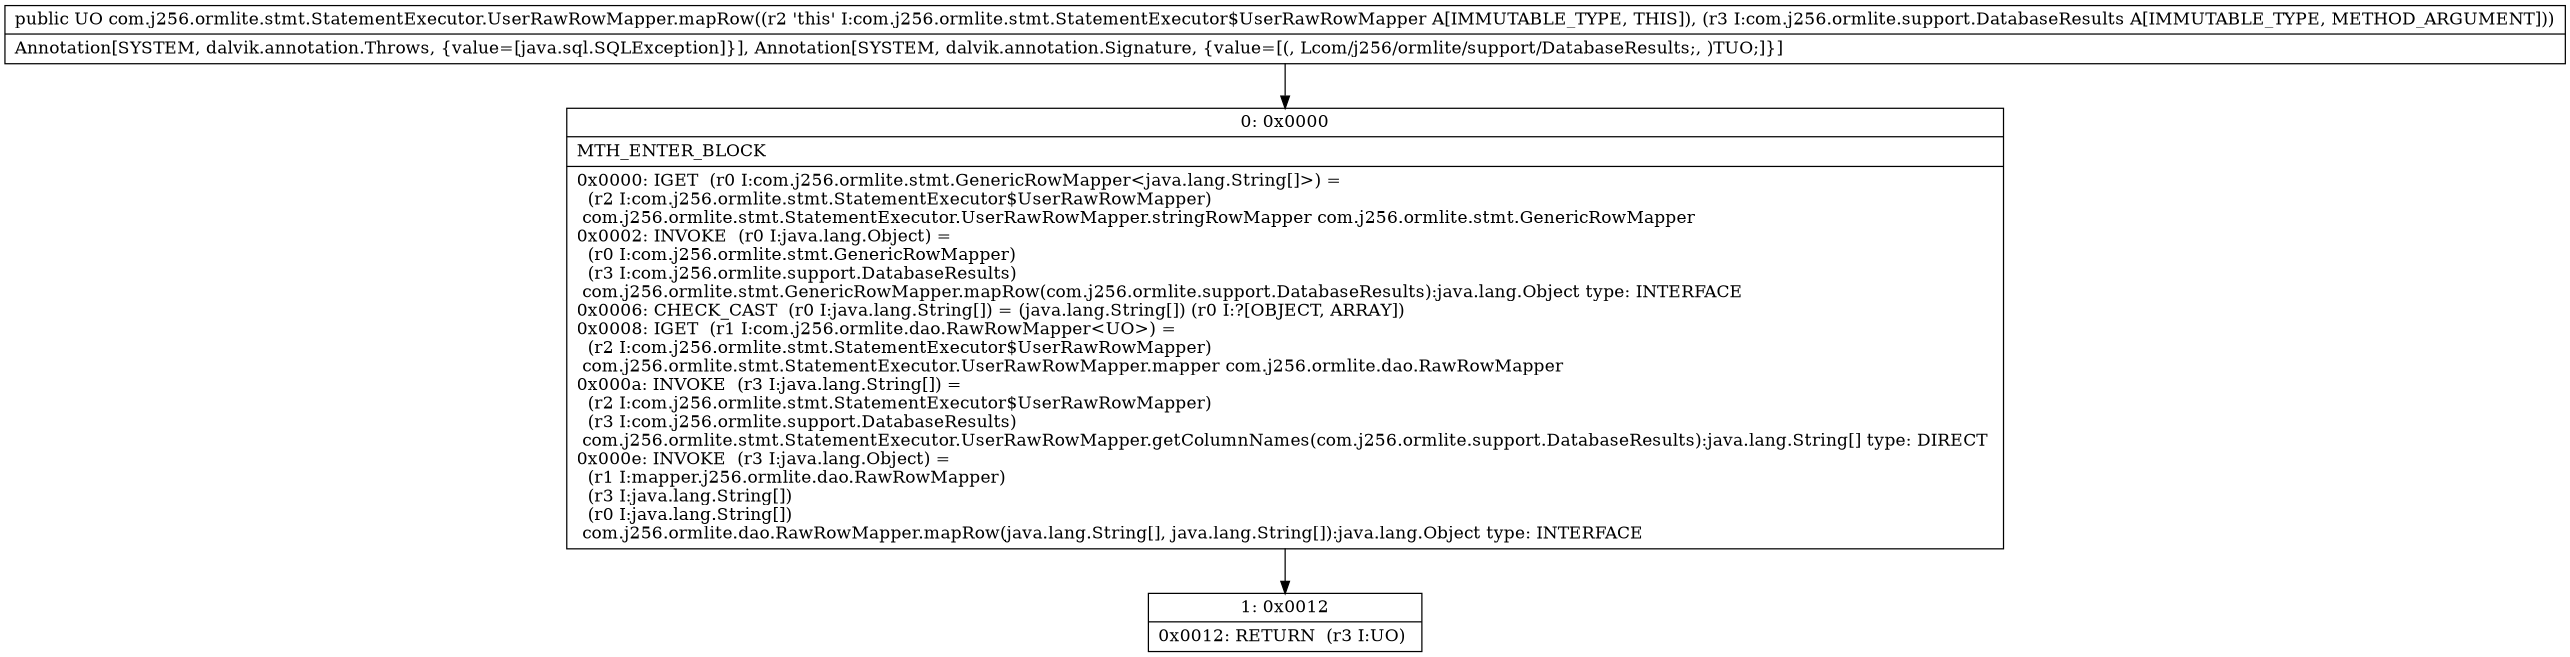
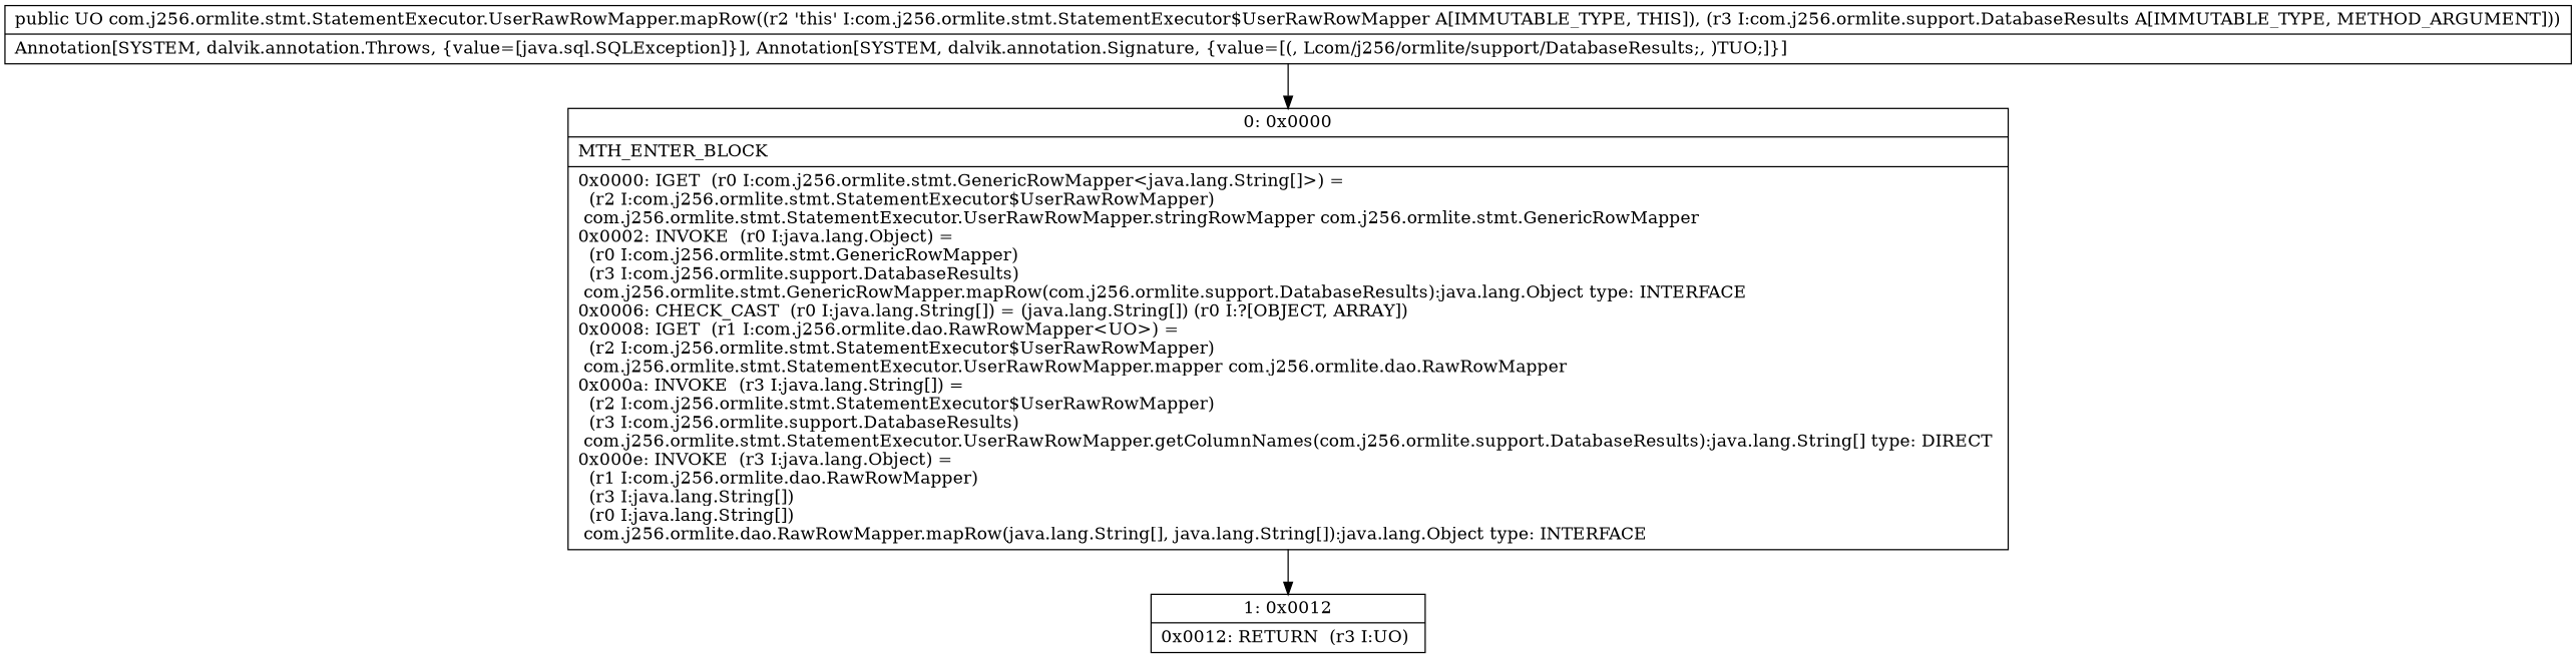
  digraph {
    node [shape=record]
-   n1 [label="{0\:\ 0x0000|MTH_ENTER_BLOCK\l|0x0000: IGET  (r0 I:com.j256.ormlite.stmt.GenericRowMapper\<java.lang.String[]\>) = \l  (r2 I:com.j256.ormlite.stmt.StatementExecutor$UserRawRowMapper)\l com.j256.ormlite.stmt.StatementExecutor.UserRawRowMapper.stringRowMapper com.j256.ormlite.stmt.GenericRowMapper \l0x0002: INVOKE  (r0 I:java.lang.Object) = \l  (r0 I:com.j256.ormlite.stmt.GenericRowMapper)\l  (r3 I:com.j256.ormlite.support.DatabaseResults)\l com.j256.ormlite.stmt.GenericRowMapper.mapRow(com.j256.ormlite.support.DatabaseResults):java.lang.Object type: INTERFACE \l0x0006: CHECK_CAST  (r0 I:java.lang.String[]) = (java.lang.String[]) (r0 I:?[OBJECT, ARRAY]) \l0x0008: IGET  (r1 I:com.j256.ormlite.dao.RawRowMapper\<UO\>) = \l  (r2 I:com.j256.ormlite.stmt.StatementExecutor$UserRawRowMapper)\l com.j256.ormlite.stmt.StatementExecutor.UserRawRowMapper.mapper com.j256.ormlite.dao.RawRowMapper \l0x000a: INVOKE  (r3 I:java.lang.String[]) = \l  (r2 I:com.j256.ormlite.stmt.StatementExecutor$UserRawRowMapper)\l  (r3 I:com.j256.ormlite.support.DatabaseResults)\l com.j256.ormlite.stmt.StatementExecutor.UserRawRowMapper.getColumnNames(com.j256.ormlite.support.DatabaseResults):java.lang.String[] type: DIRECT \l0x000e: INVOKE  (r3 I:java.lang.Object) = \l  (r1 I:mapper.j256.ormlite.dao.RawRowMapper)\l  (r3 I:java.lang.String[])\l  (r0 I:java.lang.String[])\l com.j256.ormlite.dao.RawRowMapper.mapRow(java.lang.String[], java.lang.String[]):java.lang.Object type: INTERFACE \l}"]
+   n1 [label="{0\:\ 0x0000|MTH_ENTER_BLOCK\l|0x0000: IGET  (r0 I:com.j256.ormlite.stmt.GenericRowMapper\<java.lang.String[]\>) = \l  (r2 I:com.j256.ormlite.stmt.StatementExecutor$UserRawRowMapper)\l com.j256.ormlite.stmt.StatementExecutor.UserRawRowMapper.stringRowMapper com.j256.ormlite.stmt.GenericRowMapper \l0x0002: INVOKE  (r0 I:java.lang.Object) = \l  (r0 I:com.j256.ormlite.stmt.GenericRowMapper)\l  (r3 I:com.j256.ormlite.support.DatabaseResults)\l com.j256.ormlite.stmt.GenericRowMapper.mapRow(com.j256.ormlite.support.DatabaseResults):java.lang.Object type: INTERFACE \l0x0006: CHECK_CAST  (r0 I:java.lang.String[]) = (java.lang.String[]) (r0 I:?[OBJECT, ARRAY]) \l0x0008: IGET  (r1 I:com.j256.ormlite.dao.RawRowMapper\<UO\>) = \l  (r2 I:com.j256.ormlite.stmt.StatementExecutor$UserRawRowMapper)\l com.j256.ormlite.stmt.StatementExecutor.UserRawRowMapper.mapper com.j256.ormlite.dao.RawRowMapper \l0x000a: INVOKE  (r3 I:java.lang.String[]) = \l  (r2 I:com.j256.ormlite.stmt.StatementExecutor$UserRawRowMapper)\l  (r3 I:com.j256.ormlite.support.DatabaseResults)\l com.j256.ormlite.stmt.StatementExecutor.UserRawRowMapper.getColumnNames(com.j256.ormlite.support.DatabaseResults):java.lang.String[] type: DIRECT \l0x000e: INVOKE  (r3 I:java.lang.Object) = \l  (r1 I:com.j256.ormlite.dao.RawRowMapper)\l  (r3 I:java.lang.String[])\l  (r0 I:java.lang.String[])\l com.j256.ormlite.dao.RawRowMapper.mapRow(java.lang.String[], java.lang.String[]):java.lang.Object type: INTERFACE \l}"]
    n2 [label="{1\:\ 0x0012|0x0012: RETURN  (r3 I:UO) \l}"]
    n3 [label="{public UO com.j256.ormlite.stmt.StatementExecutor.UserRawRowMapper.mapRow((r2 'this' I:com.j256.ormlite.stmt.StatementExecutor$UserRawRowMapper A[IMMUTABLE_TYPE, THIS]), (r3 I:com.j256.ormlite.support.DatabaseResults A[IMMUTABLE_TYPE, METHOD_ARGUMENT]))  | Annotation[SYSTEM, dalvik.annotation.Throws, \{value=[java.sql.SQLException]\}], Annotation[SYSTEM, dalvik.annotation.Signature, \{value=[(, Lcom\/j256\/ormlite\/support\/DatabaseResults;, )TUO;]\}]\l}"]
    n1 -> n2
    n3 -> n1
  }
